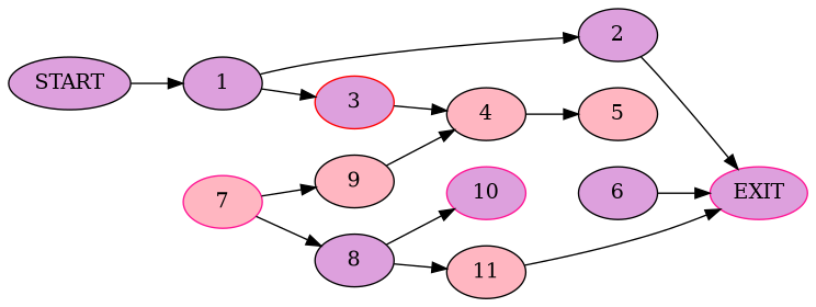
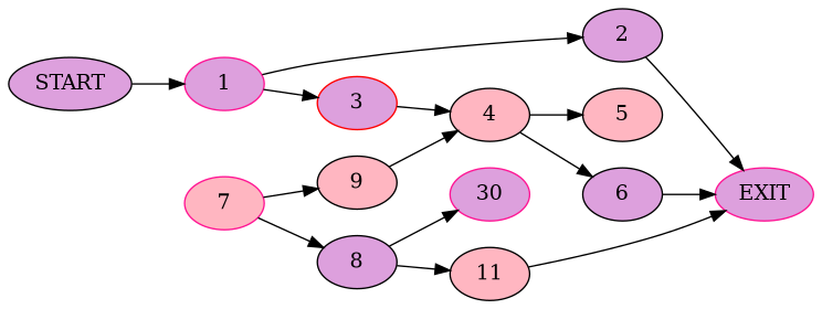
  digraph {
    rankdir=LR
    node [color=black fillcolor=plum style=filled]
    n1 [label=START]
-   1
+   1 [color=deeppink]
    2
    3 [color=red]
    n5 [color=deeppink label=EXIT]
    4 [fillcolor=lightpink]
    5 [fillcolor=lightpink]
    6
    7 [color=deeppink fillcolor=lightpink]
    8
    9 [fillcolor=lightpink]
-   10 [color=deeppink]
+   10 [color=deeppink label=30]
    11 [fillcolor=lightpink]
    n1 -> 1
    1 -> 2
    1 -> 3
    2 -> n5
    3 -> 4
    4 -> 5
+   4 -> 6
    6 -> n5
    7 -> 8
    7 -> 9
    8 -> 10
    8 -> 11
    9 -> 4
    11 -> n5
  }
